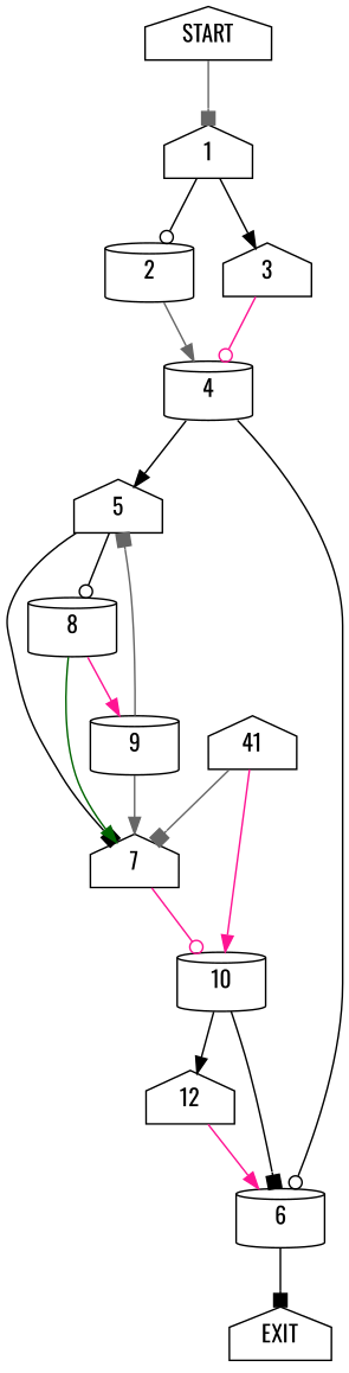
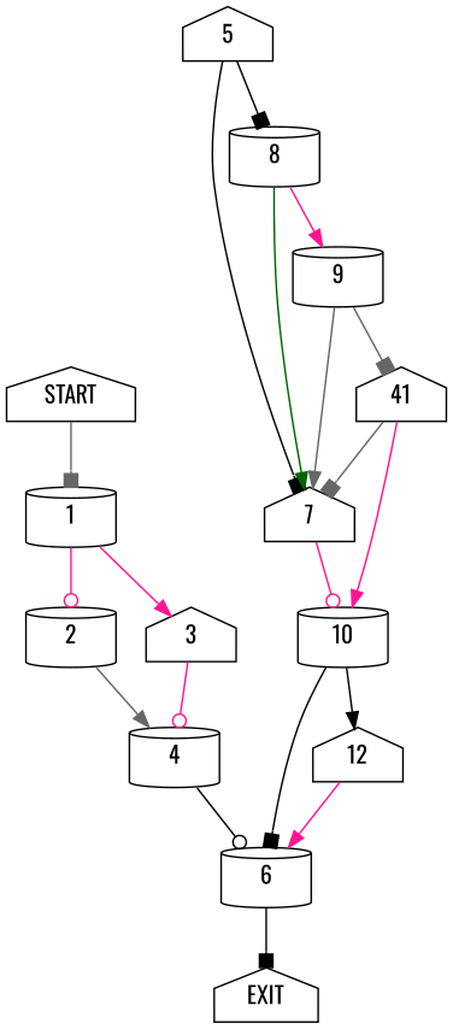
  digraph {
    fontname=Oswald
    node [fontname=Oswald shape=house]
    edge [arrowhead=normal color=black fontname=Oswald]
    n1 [label=START]
-   1
+   1 [shape=cylinder]
    2 [shape=cylinder]
    3
    n5 [label=EXIT]
    4 [shape=cylinder]
    5
    6 [shape=cylinder]
    7
    8 [shape=cylinder]
    10 [shape=cylinder]
    9 [shape=cylinder]
    12
    n14 [label=41]
    n1 -> 1 [arrowhead=box color=gray40]
-   1 -> 2 [arrowhead=odot]
-   1 -> 3
+   1 -> 2 [arrowhead=odot color=deeppink]
+   1 -> 3 [color=deeppink]
    2 -> 4 [color=gray40]
    3 -> 4 [arrowhead=odot color=deeppink]
-   4 -> 5
    4 -> 6 [arrowhead=odot]
    5 -> 7 [arrowhead=box]
-   5 -> 8 [arrowhead=odot]
+   5 -> 8 [arrowhead=box]
    6 -> n5 [arrowhead=box]
    7 -> 10 [arrowhead=odot color=deeppink]
    8 -> 7 [color=darkgreen]
    8 -> 9 [color=deeppink]
    10 -> 6 [arrowhead=box]
    10 -> 12
    9 -> 7 [color=gray40]
-   9 -> 5 [arrowhead=box color=gray40]
+   9 -> n14 [arrowhead=box color=gray40]
    12 -> 6 [color=deeppink]
    n14 -> 7 [arrowhead=box color=gray40]
    n14 -> 10 [color=deeppink]
  }
